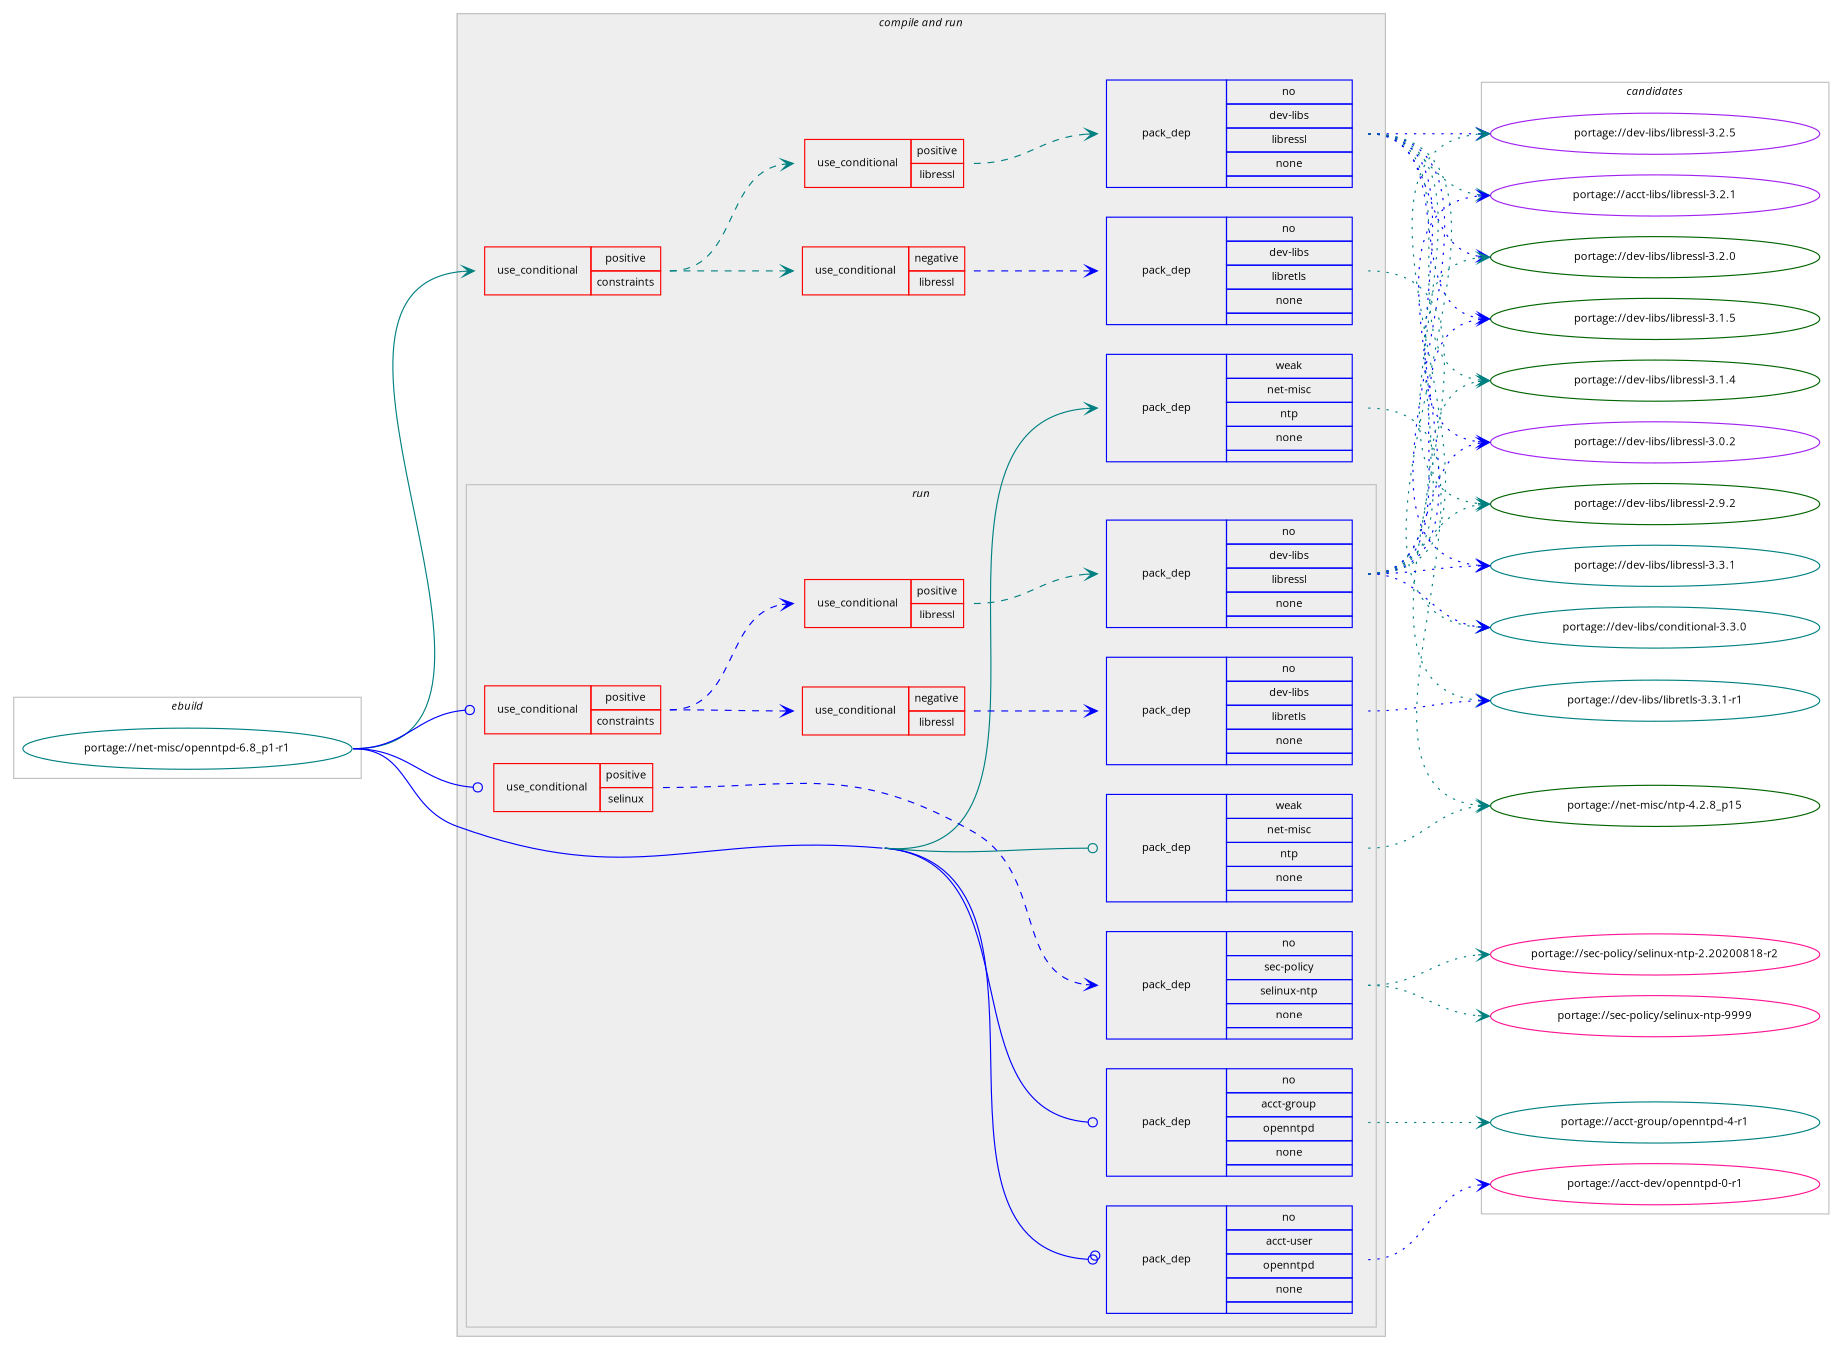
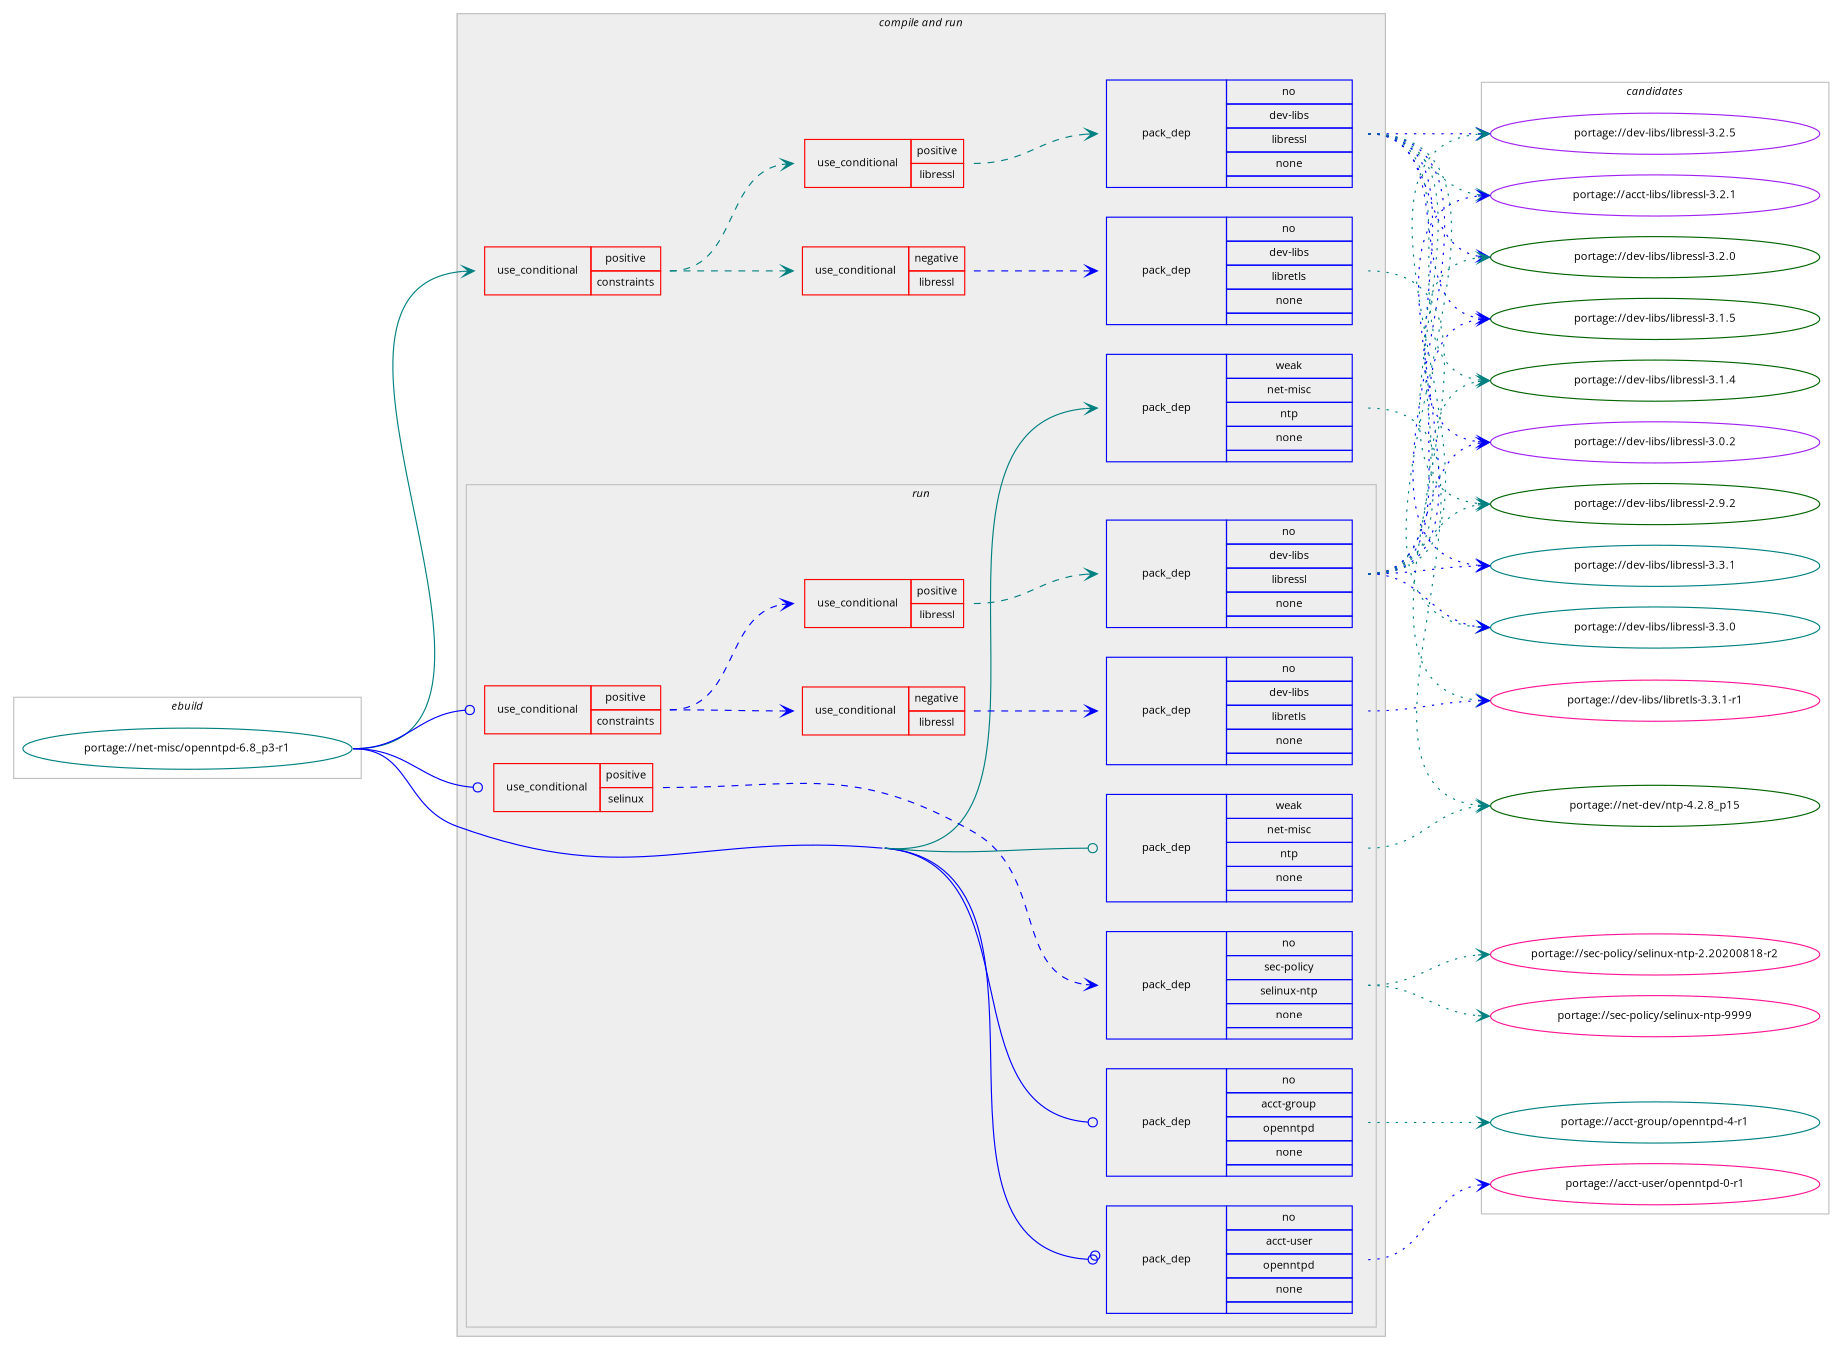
  digraph {
    compound=true
    concentrate=true
    fontname="Open Sans"
    fontsize=10
    newrank=true
    rankdir=LR
    ranksep=1.5
    node [color=blue fontname="Open Sans" fontsize=10]
    edge [arrowhead=vee color=teal fontname="Open Sans" headport=w style=dotted tailport=e weight=100]
-   n1 [color=teal label="portage://net-misc/openntpd-6.8_p1-r1" width=4]
+   n1 [color=teal label="portage://net-misc/openntpd-6.8_p3-r1" width=4]
    n2 [label=<<TABLE BORDER="0" CELLBORDER="1" CELLSPACING="0" CELLPADDING="4" WIDTH="220"><TR><TD ROWSPAN="6" CELLPADDING="30">pack_dep</TD></TR><TR><TD WIDTH="110">no</TD></TR><TR><TD>dev-libs</TD></TR><TR><TD>libressl</TD></TR><TR><TD>none</TD></TR><TR><TD></TD></TR></TABLE>> shape=none]
    n3 [color=red label=<<TABLE BORDER="0" CELLBORDER="1" CELLSPACING="0" CELLPADDING="4"><TR><TD ROWSPAN="3" CELLPADDING="10">use_conditional</TD></TR><TR><TD>positive</TD></TR><TR><TD>libressl</TD></TR></TABLE>> shape=none]
    n4 [label=<<TABLE BORDER="0" CELLBORDER="1" CELLSPACING="0" CELLPADDING="4" WIDTH="220"><TR><TD ROWSPAN="6" CELLPADDING="30">pack_dep</TD></TR><TR><TD WIDTH="110">no</TD></TR><TR><TD>dev-libs</TD></TR><TR><TD>libretls</TD></TR><TR><TD>none</TD></TR><TR><TD></TD></TR></TABLE>> shape=none]
    n5 [color=red label=<<TABLE BORDER="0" CELLBORDER="1" CELLSPACING="0" CELLPADDING="4"><TR><TD ROWSPAN="3" CELLPADDING="10">use_conditional</TD></TR><TR><TD>negative</TD></TR><TR><TD>libressl</TD></TR></TABLE>> shape=none]
    n6 [color=red label=<<TABLE BORDER="0" CELLBORDER="1" CELLSPACING="0" CELLPADDING="4"><TR><TD ROWSPAN="3" CELLPADDING="10">use_conditional</TD></TR><TR><TD>positive</TD></TR><TR><TD>constraints</TD></TR></TABLE>> shape=none]
    n7 [label=<<TABLE BORDER="0" CELLBORDER="1" CELLSPACING="0" CELLPADDING="4" WIDTH="220"><TR><TD ROWSPAN="6" CELLPADDING="30">pack_dep</TD></TR><TR><TD WIDTH="110">weak</TD></TR><TR><TD>net-misc</TD></TR><TR><TD>ntp</TD></TR><TR><TD>none</TD></TR><TR><TD></TD></TR></TABLE>> shape=none]
    n8 [label=<<TABLE BORDER="0" CELLBORDER="1" CELLSPACING="0" CELLPADDING="4" WIDTH="220"><TR><TD ROWSPAN="6" CELLPADDING="30">pack_dep</TD></TR><TR><TD WIDTH="110">no</TD></TR><TR><TD>dev-libs</TD></TR><TR><TD>libressl</TD></TR><TR><TD>none</TD></TR><TR><TD></TD></TR></TABLE>> shape=none]
    n9 [color=red label=<<TABLE BORDER="0" CELLBORDER="1" CELLSPACING="0" CELLPADDING="4"><TR><TD ROWSPAN="3" CELLPADDING="10">use_conditional</TD></TR><TR><TD>positive</TD></TR><TR><TD>libressl</TD></TR></TABLE>> shape=none]
    n10 [label=<<TABLE BORDER="0" CELLBORDER="1" CELLSPACING="0" CELLPADDING="4" WIDTH="220"><TR><TD ROWSPAN="6" CELLPADDING="30">pack_dep</TD></TR><TR><TD WIDTH="110">no</TD></TR><TR><TD>dev-libs</TD></TR><TR><TD>libretls</TD></TR><TR><TD>none</TD></TR><TR><TD></TD></TR></TABLE>> shape=none]
    n11 [color=red label=<<TABLE BORDER="0" CELLBORDER="1" CELLSPACING="0" CELLPADDING="4"><TR><TD ROWSPAN="3" CELLPADDING="10">use_conditional</TD></TR><TR><TD>negative</TD></TR><TR><TD>libressl</TD></TR></TABLE>> shape=none]
    n12 [color=red label=<<TABLE BORDER="0" CELLBORDER="1" CELLSPACING="0" CELLPADDING="4"><TR><TD ROWSPAN="3" CELLPADDING="10">use_conditional</TD></TR><TR><TD>positive</TD></TR><TR><TD>constraints</TD></TR></TABLE>> shape=none]
    n13 [label=<<TABLE BORDER="0" CELLBORDER="1" CELLSPACING="0" CELLPADDING="4" WIDTH="220"><TR><TD ROWSPAN="6" CELLPADDING="30">pack_dep</TD></TR><TR><TD WIDTH="110">no</TD></TR><TR><TD>sec-policy</TD></TR><TR><TD>selinux-ntp</TD></TR><TR><TD>none</TD></TR><TR><TD></TD></TR></TABLE>> shape=none]
    n14 [color=red label=<<TABLE BORDER="0" CELLBORDER="1" CELLSPACING="0" CELLPADDING="4"><TR><TD ROWSPAN="3" CELLPADDING="10">use_conditional</TD></TR><TR><TD>positive</TD></TR><TR><TD>selinux</TD></TR></TABLE>> shape=none]
    n15 [label=<<TABLE BORDER="0" CELLBORDER="1" CELLSPACING="0" CELLPADDING="4" WIDTH="220"><TR><TD ROWSPAN="6" CELLPADDING="30">pack_dep</TD></TR><TR><TD WIDTH="110">no</TD></TR><TR><TD>acct-group</TD></TR><TR><TD>openntpd</TD></TR><TR><TD>none</TD></TR><TR><TD></TD></TR></TABLE>> shape=none]
    n16 [label=<<TABLE BORDER="0" CELLBORDER="1" CELLSPACING="0" CELLPADDING="4" WIDTH="220"><TR><TD ROWSPAN="6" CELLPADDING="30">pack_dep</TD></TR><TR><TD WIDTH="110">no</TD></TR><TR><TD>acct-user</TD></TR><TR><TD>openntpd</TD></TR><TR><TD>none</TD></TR><TR><TD></TD></TR></TABLE>> shape=none]
    n17 [label=<<TABLE BORDER="0" CELLBORDER="1" CELLSPACING="0" CELLPADDING="4" WIDTH="220"><TR><TD ROWSPAN="6" CELLPADDING="30">pack_dep</TD></TR><TR><TD WIDTH="110">weak</TD></TR><TR><TD>net-misc</TD></TR><TR><TD>ntp</TD></TR><TR><TD>none</TD></TR><TR><TD></TD></TR></TABLE>> shape=none]
    n18 [color=teal label="portage://dev-libs/libressl-3.3.1" width=4]
-   n19 [color=teal label="portage://dev-libs/conditional-3.3.0" width=4]
+   n19 [color=teal label="portage://dev-libs/libressl-3.3.0" width=4]
    n20 [color=purple label="portage://dev-libs/libressl-3.2.5" width=4]
    n21 [color=purple label="portage://acct-libs/libressl-3.2.1" width=4]
    n22 [color=darkgreen label="portage://dev-libs/libressl-3.2.0" width=4]
    n23 [color=darkgreen label="portage://dev-libs/libressl-3.1.5" width=4]
    n24 [color=darkgreen label="portage://dev-libs/libressl-3.1.4" width=4]
    n25 [color=purple label="portage://dev-libs/libressl-3.0.2" width=4]
    n26 [color=darkgreen label="portage://dev-libs/libressl-2.9.2" width=4]
-   n27 [color=teal label="portage://dev-libs/libretls-3.3.1-r1" width=4]
-   n28 [color=darkgreen label="portage://net-misc/ntp-4.2.8_p15" width=4]
+   n27 [color=deeppink label="portage://dev-libs/libretls-3.3.1-r1" width=4]
+   n28 [color=darkgreen label="portage://net-dev/ntp-4.2.8_p15" width=4]
    n29 [color=deeppink label="portage://sec-policy/selinux-ntp-9999" width=4]
    n30 [color=deeppink label="portage://sec-policy/selinux-ntp-2.20200818-r2" width=4]
    n31 [color=teal label="portage://acct-group/openntpd-4-r1" width=4]
-   n32 [color=deeppink label="portage://acct-dev/openntpd-0-r1" width=4]
+   n32 [color=deeppink label="portage://acct-user/openntpd-0-r1" width=4]
    subgraph cluster_1 {
      color=gray
      label=<<i>ebuild</i>>
      rank=same
      n1
    }
    subgraph cluster_2 {
      color=gray
      label=<<i>dependencies</i>>
      subgraph cluster_3 {
        color=gray
        fillcolor="#eeeeee"
        label=<<i>compile</i>>
        style=filled
        subgraph sub_4 {
          color=gray
          fillcolor="#eeeeee"
          label=<<i>compile</i>>
          style=filled
          n6
          subgraph sub_5 {
            color=gray
            fillcolor="#eeeeee"
            label=<<i>compile</i>>
            style=filled
            n3
            subgraph sub_6 {
              color=gray
              fillcolor="#eeeeee"
              label=<<i>compile</i>>
              style=filled
              n2
            }
          }
          subgraph sub_7 {
            color=gray
            fillcolor="#eeeeee"
            label=<<i>compile</i>>
            style=filled
            n5
            subgraph sub_8 {
              color=gray
              fillcolor="#eeeeee"
              label=<<i>compile</i>>
              style=filled
              n4
            }
          }
        }
        subgraph sub_9 {
          color=gray
          fillcolor="#eeeeee"
          label=<<i>compile</i>>
          style=filled
          n7
        }
      }
      subgraph cluster_10 {
        color=gray
        fillcolor="#eeeeee"
        label=<<i>compile and run</i>>
        style=filled
      }
      subgraph cluster_11 {
        color=gray
        fillcolor="#eeeeee"
        label=<<i>run</i>>
        style=filled
        subgraph sub_12 {
          color=gray
          fillcolor="#eeeeee"
          label=<<i>run</i>>
          style=filled
          n12
          subgraph sub_13 {
            color=gray
            fillcolor="#eeeeee"
            label=<<i>run</i>>
            style=filled
            n9
            subgraph sub_14 {
              color=gray
              fillcolor="#eeeeee"
              label=<<i>run</i>>
              style=filled
              n8
            }
          }
          subgraph sub_15 {
            color=gray
            fillcolor="#eeeeee"
            label=<<i>run</i>>
            style=filled
            n11
            subgraph sub_16 {
              color=gray
              fillcolor="#eeeeee"
              label=<<i>run</i>>
              style=filled
              n10
            }
          }
        }
        subgraph sub_17 {
          color=gray
          fillcolor="#eeeeee"
          label=<<i>run</i>>
          style=filled
          n14
          subgraph sub_18 {
            color=gray
            fillcolor="#eeeeee"
            label=<<i>run</i>>
            style=filled
            n13
          }
        }
        subgraph sub_19 {
          color=gray
          fillcolor="#eeeeee"
          label=<<i>run</i>>
          style=filled
          n15
        }
        subgraph sub_20 {
          color=gray
          fillcolor="#eeeeee"
          label=<<i>run</i>>
          style=filled
          n16
        }
        subgraph sub_21 {
          color=gray
          fillcolor="#eeeeee"
          label=<<i>run</i>>
          style=filled
          n17
        }
      }
    }
    subgraph cluster_22 {
      color=gray
      label=<<i>candidates</i>>
      rank=same
      subgraph sub_23 {
        color=black
        label=<<i>candidates</i>>
        nodesep=1
        rank=same
        n18
        n19
        n20
        n21
        n22
        n23
        n24
        n25
        n26
      }
      subgraph sub_24 {
        color=black
        label=<<i>candidates</i>>
        nodesep=1
        rank=same
        n27
      }
      subgraph sub_25 {
        color=black
        label=<<i>candidates</i>>
        nodesep=1
        rank=same
        n28
      }
      subgraph sub_26 {
        color=black
        label=<<i>candidates</i>>
        nodesep=1
        rank=same
        n18
        n19
        n20
        n21
        n22
        n23
        n24
        n25
        n26
      }
      subgraph sub_27 {
        color=black
        label=<<i>candidates</i>>
        nodesep=1
        rank=same
        n27
      }
      subgraph sub_28 {
        color=black
        label=<<i>candidates</i>>
        nodesep=1
        rank=same
        n29
        n30
      }
      subgraph sub_29 {
        color=black
        label=<<i>candidates</i>>
        nodesep=1
        rank=same
        n31
      }
      subgraph sub_30 {
        color=black
        label=<<i>candidates</i>>
        nodesep=1
        rank=same
        n32
      }
      subgraph sub_31 {
        color=black
        label=<<i>candidates</i>>
        nodesep=1
        rank=same
        n28
      }
    }
    n1 -> n6 [style=solid weight=20]
    n1 -> n7 [style=solid weight=20]
    n1 -> n12 [arrowhead=odot color=blue style=solid weight=20]
    n1 -> n14 [arrowhead=odot color=blue style=solid weight=20]
    n1 -> n15 [arrowhead=odot color=blue style=solid weight=20]
    n1 -> n16 [arrowhead=odot color=blue style=solid weight=20]
    n1 -> n17 [arrowhead=odot style=solid weight=20]
    n2 -> n18 [color=blue]
    n2 -> n19
    n2 -> n20 [color=blue]
    n2 -> n21
    n2 -> n22 [color=blue]
    n2 -> n23 [color=blue]
    n2 -> n24
    n2 -> n25 [color=blue]
    n2 -> n26
    n3 -> n2 [style=dashed weight=20]
    n4 -> n27
    n5 -> n4 [color=blue style=dashed weight=20]
    n6 -> n3 [style=dashed weight=20]
    n6 -> n5 [style=dashed weight=20]
    n7 -> n28
    n8 -> n18 [color=blue]
    n8 -> n19 [color=blue]
    n8 -> n20
    n8 -> n21 [color=blue]
    n8 -> n22
    n8 -> n23 [color=blue]
    n8 -> n24
    n8 -> n25 [color=blue]
    n8 -> n26
    n9 -> n8 [style=dashed weight=20]
    n10 -> n27 [color=blue]
    n11 -> n10 [color=blue style=dashed weight=20]
    n12 -> n9 [color=blue style=dashed weight=20]
    n12 -> n11 [color=blue style=dashed weight=20]
    n13 -> n29
    n13 -> n30
    n14 -> n13 [color=blue style=dashed weight=20]
    n15 -> n31
    n16 -> n32 [color=blue]
    n17 -> n28
  }
